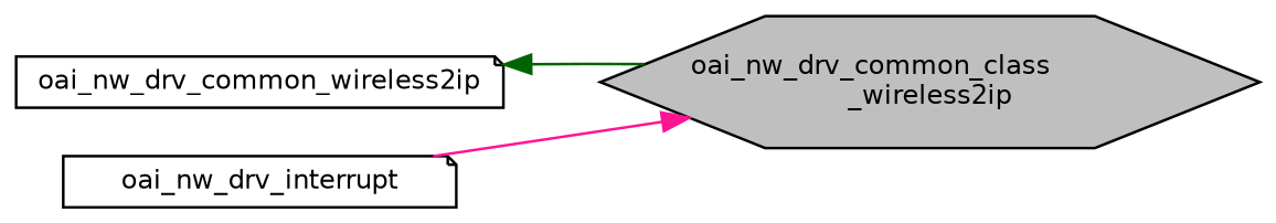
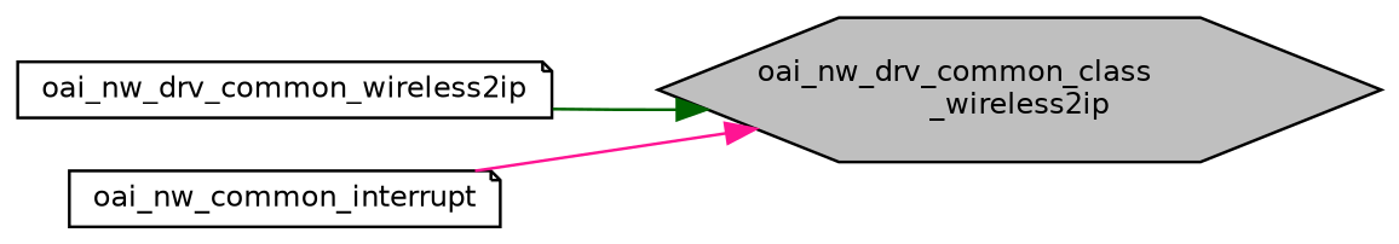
  digraph {
    fontname="DejaVu Sans"
    rankdir=RL
    node [color=black fillcolor=white fontname="DejaVu Sans" fontsize=10 shape=note style=filled]
    edge [dir=back fontname="DejaVu Sans" fontsize=10 labelfontname=Helvetica labelfontsize=10 style=solid]
    n1 [fillcolor=grey75 fontcolor=black height=0.2 label="oai_nw_drv_common_class\l_wireless2ip" shape=hexagon width=0.4]
    n2 [height=0.2 label=oai_nw_drv_common_wireless2ip width=0.4]
-   n3 [height=0.2 label=oai_nw_drv_interrupt width=0.4]
-   n2 -> n1 [color=darkgreen]
+   n3 [height=0.2 label=oai_nw_common_interrupt width=0.4]
+   n1 -> n2 [color=darkgreen]
    n1 -> n3 [color=deeppink]
  }
